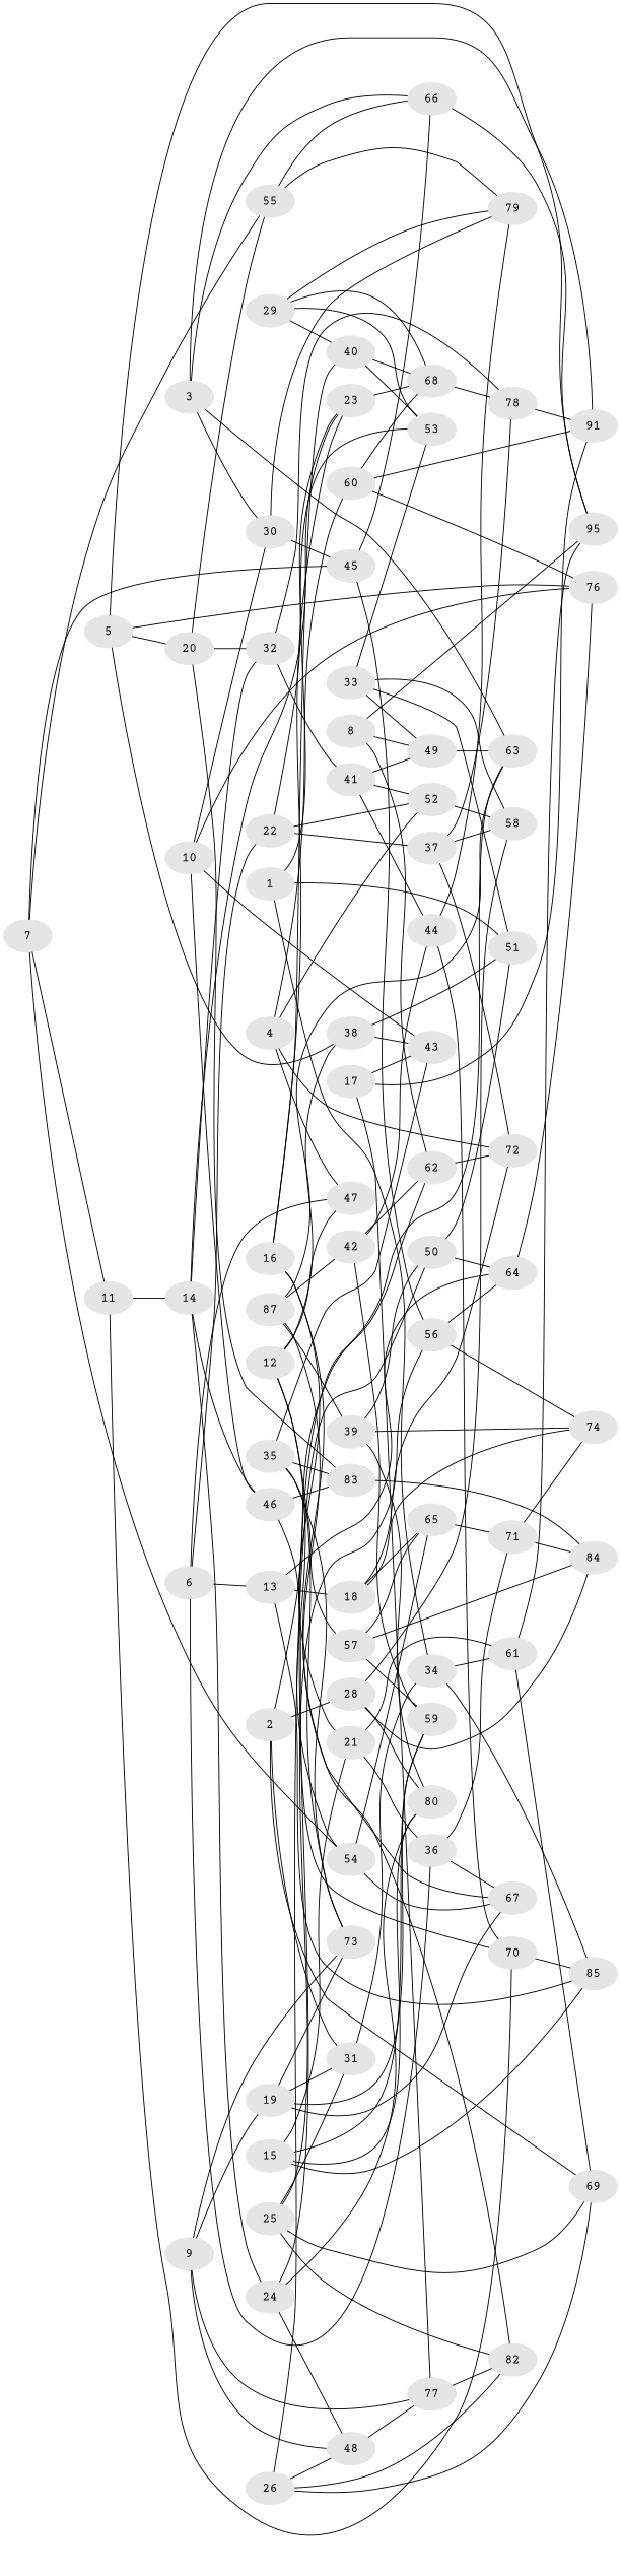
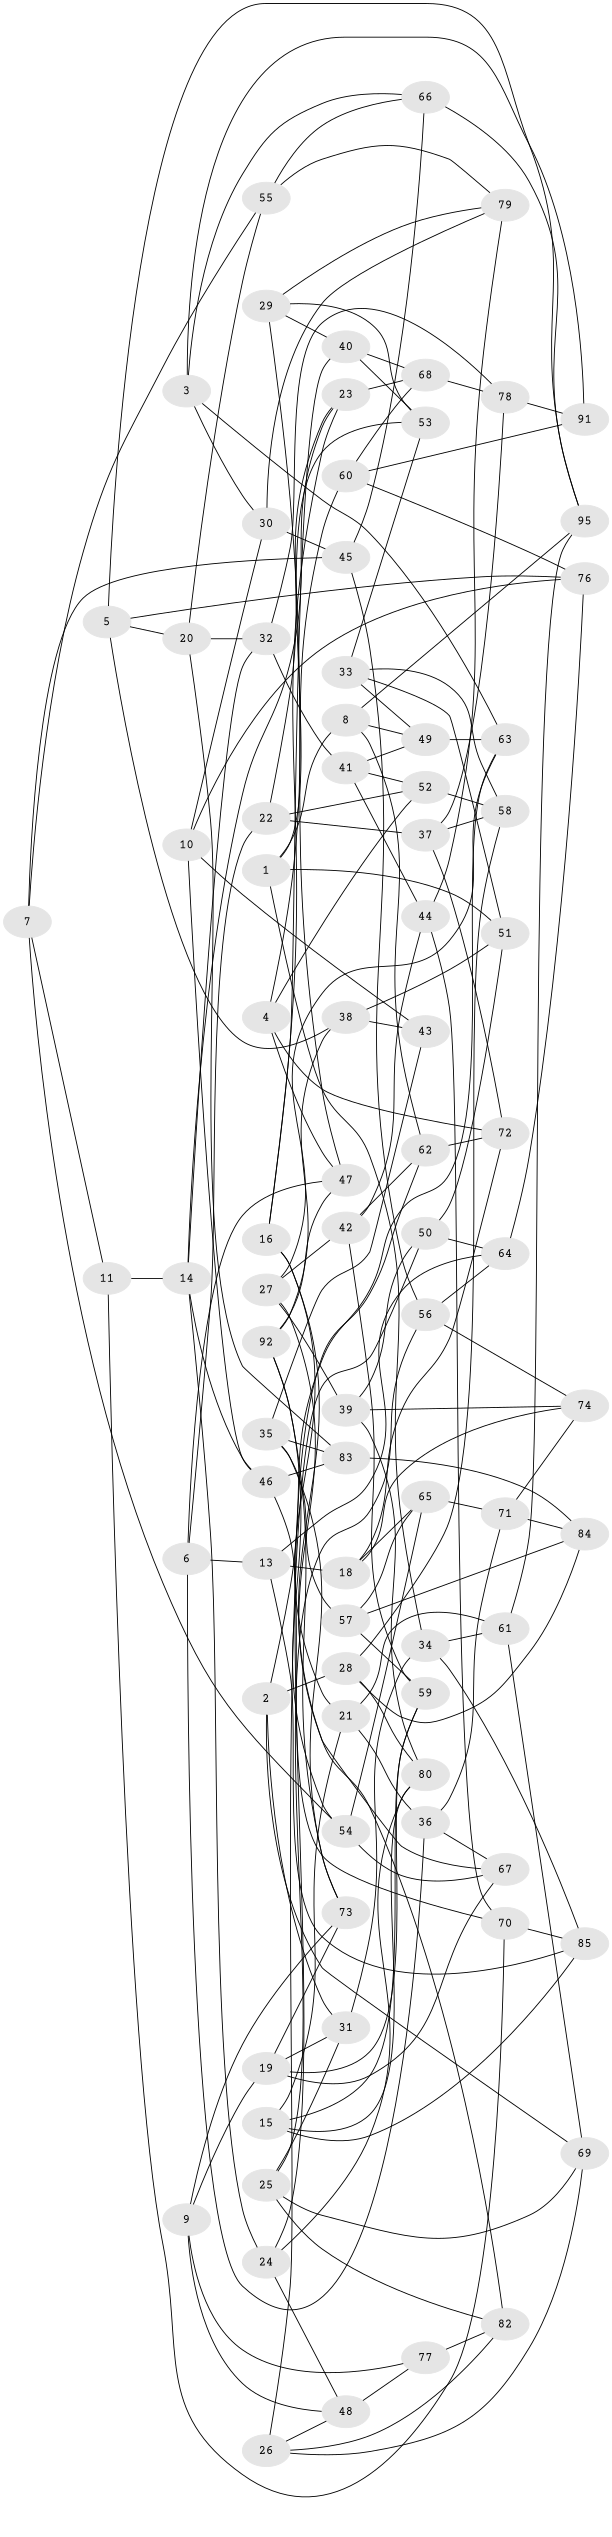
  graph {
    fontname="Courier Prime"
    rankdir=LR
    node [color=gray90 fontname="Courier Prime" style=filled]
    edge [fontname="Courier Prime"]
    1
    8
    34
    51
    53
    n6 [label=95]
    49
    62
    85
    61
    2
    28
    31
    63
    69
    80
    58
    84
    3
    30
    66
    n22 [label=91]
    45
    79
    4
    47
    52
    60
    72
    76
    68
    5
    20
    38
    55
    32
    83
    43
    6
    13
    22
    36
    18
    64
    23
    37
    67
    71
    7
    11
    54
    14
    70
    56
    65
    9
    19
    48
    73
    77
    59
    82
    10
    46
    24
-   12
+   12 [label=92]
    74
    41
    78
    15
    21
    16
    40
-   17
    25
    26
    50
-   27 [label=87]
+   27
    39
    42
    44
    29
    33
    35
    57
+   1 -- 8
    1 -- 34
    1 -- 51
    1 -- 53
    8 -- n6
    8 -- 49
    8 -- 62
    34 -- 85
    34 -- 61
    49 -- 63
    62 -- 72
    61 -- n6
    61 -- 69
    2 -- 28
    2 -- 31
    2 -- 63
    2 -- 69
    28 -- 80
    28 -- 58
    28 -- 84
    31 -- 34
    3 -- 63
    3 -- 30
    3 -- 66
    3 -- n22
    30 -- 45
    30 -- 79
    66 -- n6
    45 -- 66
    45 -- 56
    4 -- 47
    4 -- 52
    4 -- 60
    4 -- 72
    52 -- 58
    60 -- n22
    60 -- 76
    60 -- 68
    68 -- 78
    5 -- n6
    5 -- 76
    5 -- 20
    5 -- 38
    20 -- 55
    20 -- 32
    20 -- 83
    38 -- 51
    38 -- 43
    55 -- 66
    55 -- 79
    32 -- 41
    32 -- 78
    83 -- 84
    6 -- 47
    6 -- 13
    6 -- 22
    6 -- 36
    13 -- 85
    13 -- 18
    13 -- 64
    22 -- 52
    22 -- 23
    22 -- 37
    36 -- 67
    36 -- 71
    18 -- 72
    18 -- 65
    18 -- 74
    64 -- 76
    23 -- 68
    37 -- 58
    37 -- 72
    37 -- 78
    71 -- 84
    71 -- 74
    7 -- 45
    7 -- 55
    7 -- 11
    7 -- 54
    11 -- 14
    11 -- 70
    54 -- 67
    54 -- 65
    14 -- 32
    14 -- 23
    14 -- 46
    14 -- 24
    70 -- 85
    56 -- 64
    56 -- 74
    65 -- 71
    9 -- 19
    9 -- 48
    9 -- 73
    9 -- 77
    19 -- 31
    19 -- 67
    19 -- 73
    19 -- 59
    48 -- 77
    77 -- 82
    10 -- 30
    10 -- 76
    10 -- 43
    10 -- 46
    46 -- 83
    46 -- 70
    24 -- 62
    24 -- 80
    24 -- 48
    12 -- 47
    12 -- 38
    12 -- 54
    12 -- 73
    41 -- 49
    41 -- 52
    41 -- 44
    78 -- n22
    15 -- 85
    15 -- 80
    15 -- 59
    15 -- 21
    21 -- 61
    21 -- 36
    16 -- 23
    16 -- 82
    16 -- 21
    16 -- 40
    40 -- 53
    40 -- 68
-   17 -- n22
-   17 -- 43
-   17 -- 77
    25 -- 31
    25 -- 69
    25 -- 56
    25 -- 82
    26 -- 69
    26 -- 48
    26 -- 82
    26 -- 50
    50 -- 51
    50 -- 64
    27 -- 63
    27 -- 67
    27 -- 39
    27 -- 42
    39 -- 80
    39 -- 74
    39 -- 50
    42 -- 62
    42 -- 59
    42 -- 44
    44 -- 79
    44 -- 70
    29 -- 53
    29 -- 79
-   29 -- 68
+   29 -- 47
    29 -- 40
    33 -- 51
    33 -- 53
    33 -- 49
    33 -- 58
    35 -- 83
    35 -- 43
    35 -- 73
    35 -- 57
    57 -- 84
    57 -- 65
    57 -- 59
  }
